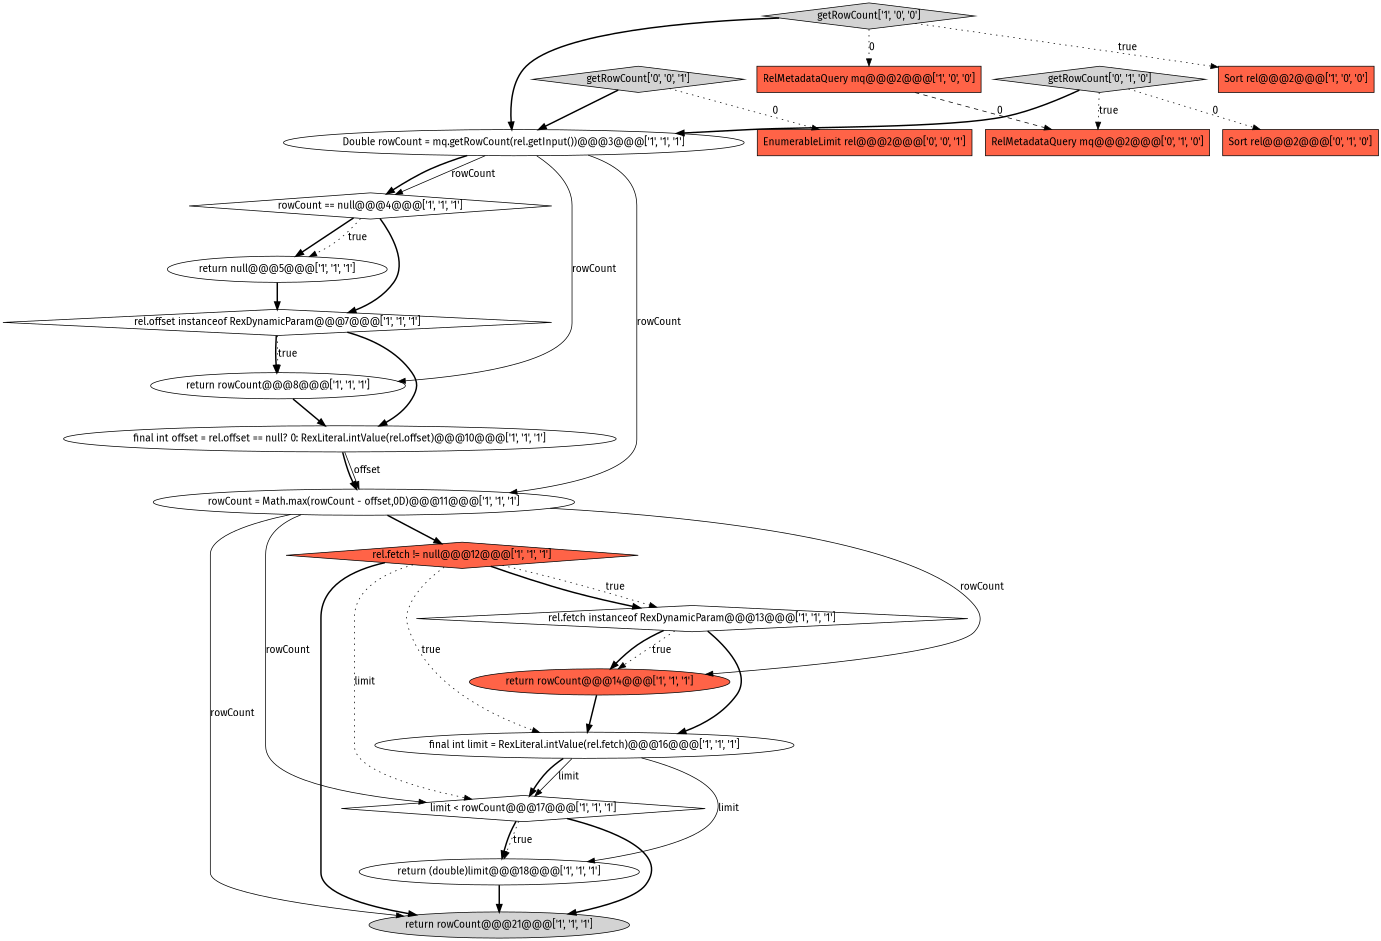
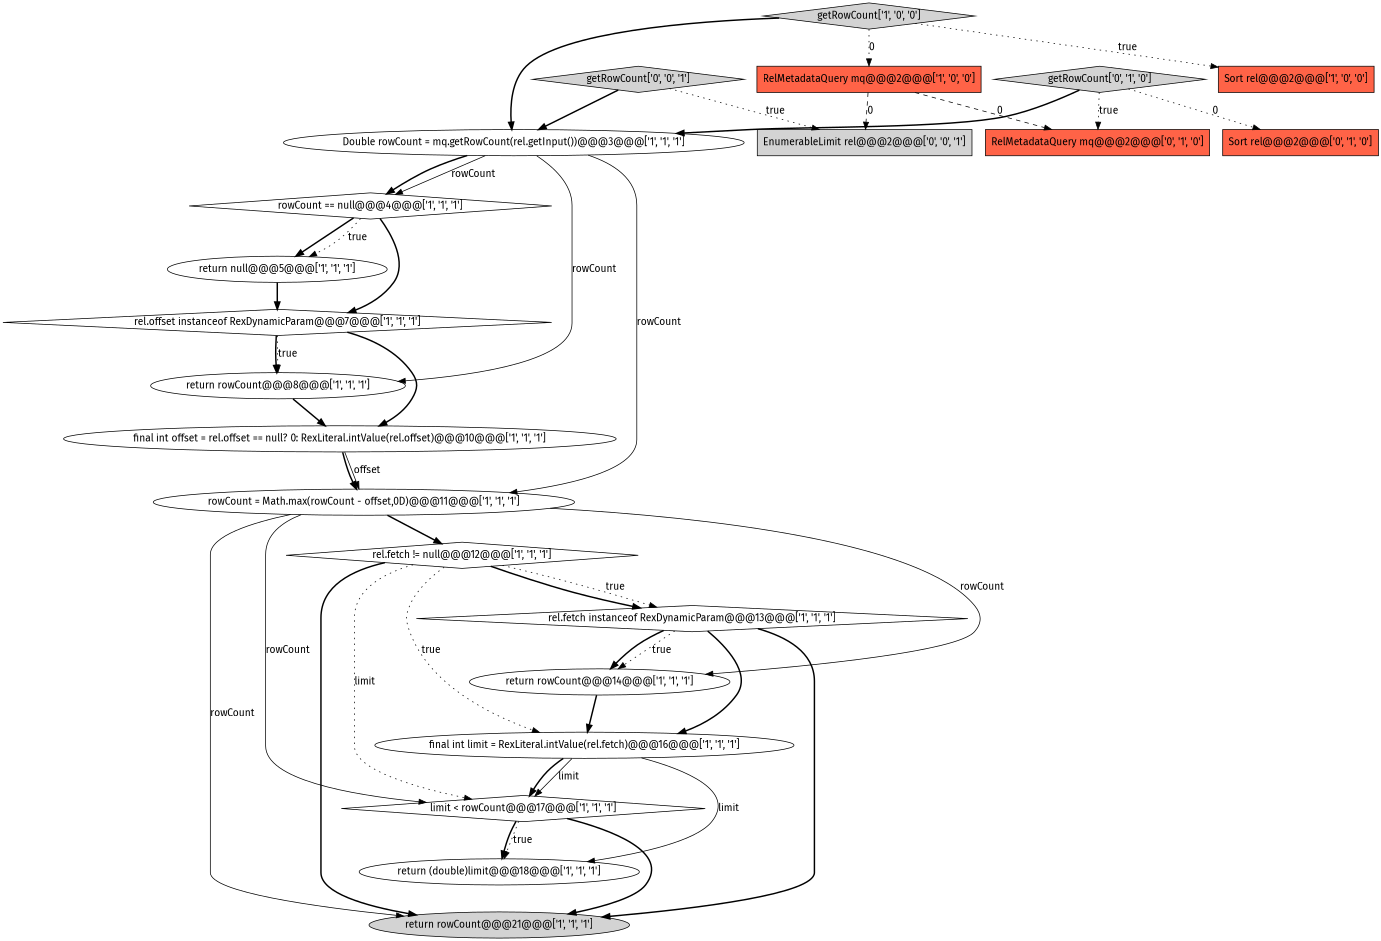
  digraph {
    fontname="Fira Sans"
    node [fillcolor=white fontname="Fira Sans" shape=ellipse style=filled]
    edge [fontname="Fira Sans" style=bold]
    n1 [label="return rowCount@@@8@@@['1', '1', '1']"]
    n2 [label="final int offset = rel.offset == null? 0: RexLiteral.intValue(rel.offset)@@@10@@@['1', '1', '1']"]
    n3 [label="rowCount = Math.max(rowCount - offset,0D)@@@11@@@['1', '1', '1']"]
    n4 [fillcolor=tomato label="RelMetadataQuery mq@@@2@@@['0', '1', '0']" shape=box]
    n5 [fillcolor=lightgray label="getRowCount['0', '0', '1']" shape=diamond]
    n6 [label="Double rowCount = mq.getRowCount(rel.getInput())@@@3@@@['1', '1', '1']"]
-   n7 [fillcolor=tomato label="EnumerableLimit rel@@@2@@@['0', '0', '1']" shape=box]
+   n7 [fillcolor=lightgray label="EnumerableLimit rel@@@2@@@['0', '0', '1']" shape=box]
    n8 [label="rowCount == null@@@4@@@['1', '1', '1']" shape=diamond]
    n9 [label="limit < rowCount@@@17@@@['1', '1', '1']" shape=diamond]
    n10 [fillcolor=lightgray label="return rowCount@@@21@@@['1', '1', '1']"]
    n11 [label="return (double)limit@@@18@@@['1', '1', '1']"]
    n12 [label="rel.offset instanceof RexDynamicParam@@@7@@@['1', '1', '1']" shape=diamond]
    n13 [fillcolor=tomato label="Sort rel@@@2@@@['0', '1', '0']" shape=box]
-   n14 [fillcolor=tomato label="return rowCount@@@14@@@['1', '1', '1']"]
-   n15 [fillcolor=tomato label="rel.fetch != null@@@12@@@['1', '1', '1']" shape=diamond]
+   n14 [label="return rowCount@@@14@@@['1', '1', '1']"]
+   n15 [label="rel.fetch != null@@@12@@@['1', '1', '1']" shape=diamond]
    n16 [label="return null@@@5@@@['1', '1', '1']"]
    n17 [label="final int limit = RexLiteral.intValue(rel.fetch)@@@16@@@['1', '1', '1']"]
    n18 [label="rel.fetch instanceof RexDynamicParam@@@13@@@['1', '1', '1']" shape=diamond]
    n19 [fillcolor=tomato label="RelMetadataQuery mq@@@2@@@['1', '0', '0']" shape=box]
    n20 [fillcolor=lightgray label="getRowCount['1', '0', '0']" shape=diamond]
    n21 [fillcolor=tomato label="Sort rel@@@2@@@['1', '0', '0']" shape=box]
    n22 [fillcolor=lightgray label="getRowCount['0', '1', '0']" shape=diamond]
    n1 -> n2
    n2 -> n3 [label=offset style=solid]
    n2 -> n3
    n3 -> n9 [label=rowCount style=solid]
    n3 -> n10 [label=rowCount style=solid]
    n3 -> n14 [label=rowCount style=solid]
    n3 -> n15
    n5 -> n6
-   n5 -> n7 [label=0 style=dotted]
+   n5 -> n7 [label=true style=dotted]
    n6 -> n1 [label=rowCount style=solid]
    n6 -> n3 [label=rowCount style=solid]
    n6 -> n8 [label=rowCount style=solid]
    n6 -> n8
    n8 -> n12
    n8 -> n16
    n8 -> n16 [label=true style=dotted]
    n9 -> n10
    n9 -> n11
    n9 -> n11 [label=true style=dotted]
-   n11 -> n10
+   n18 -> n10
    n12 -> n1
    n12 -> n1 [label=true style=dotted]
    n12 -> n2
    n14 -> n17
    n15 -> n9 [label=limit style=dotted]
    n15 -> n10
    n15 -> n17 [label=true style=dotted]
    n15 -> n18
    n15 -> n18 [label=true style=dotted]
    n16 -> n12
    n17 -> n9 [label=limit style=solid]
    n17 -> n9
    n17 -> n11 [label=limit style=solid]
    n18 -> n14 [label=true style=dotted]
    n18 -> n14
    n18 -> n17
    n19 -> n4 [label=0 style=dashed]
+   n19 -> n7 [label=0 style=dashed]
    n20 -> n6
    n20 -> n19 [label=0 style=dotted]
    n20 -> n21 [label=true style=dotted]
    n22 -> n4 [label=true style=dotted]
    n22 -> n6
    n22 -> n13 [label=0 style=dotted]
  }
